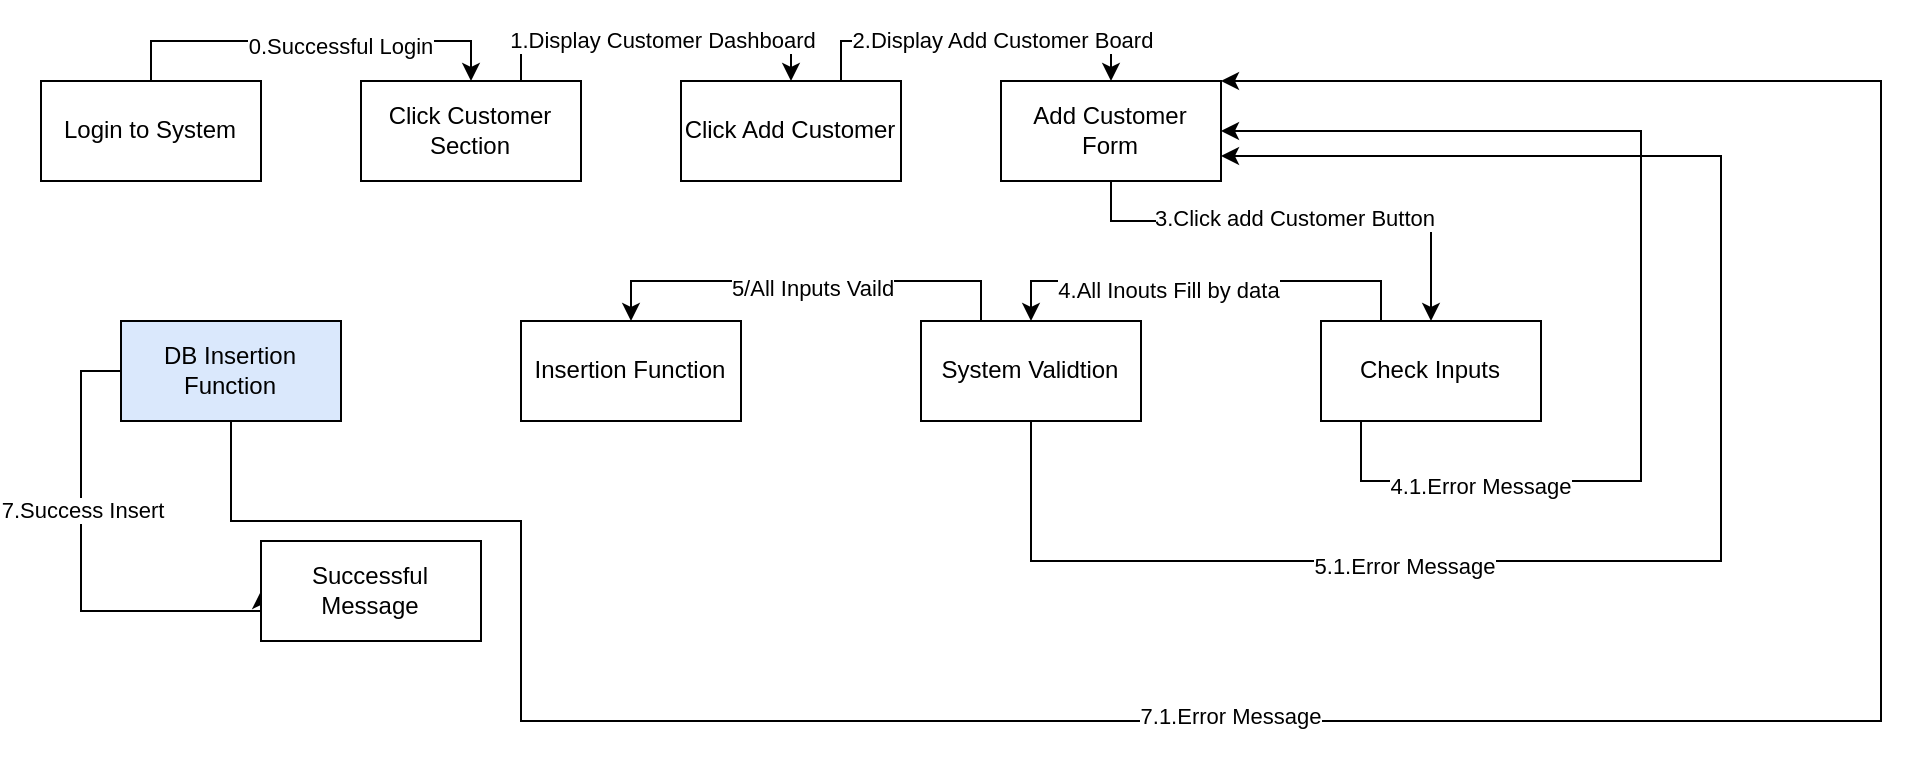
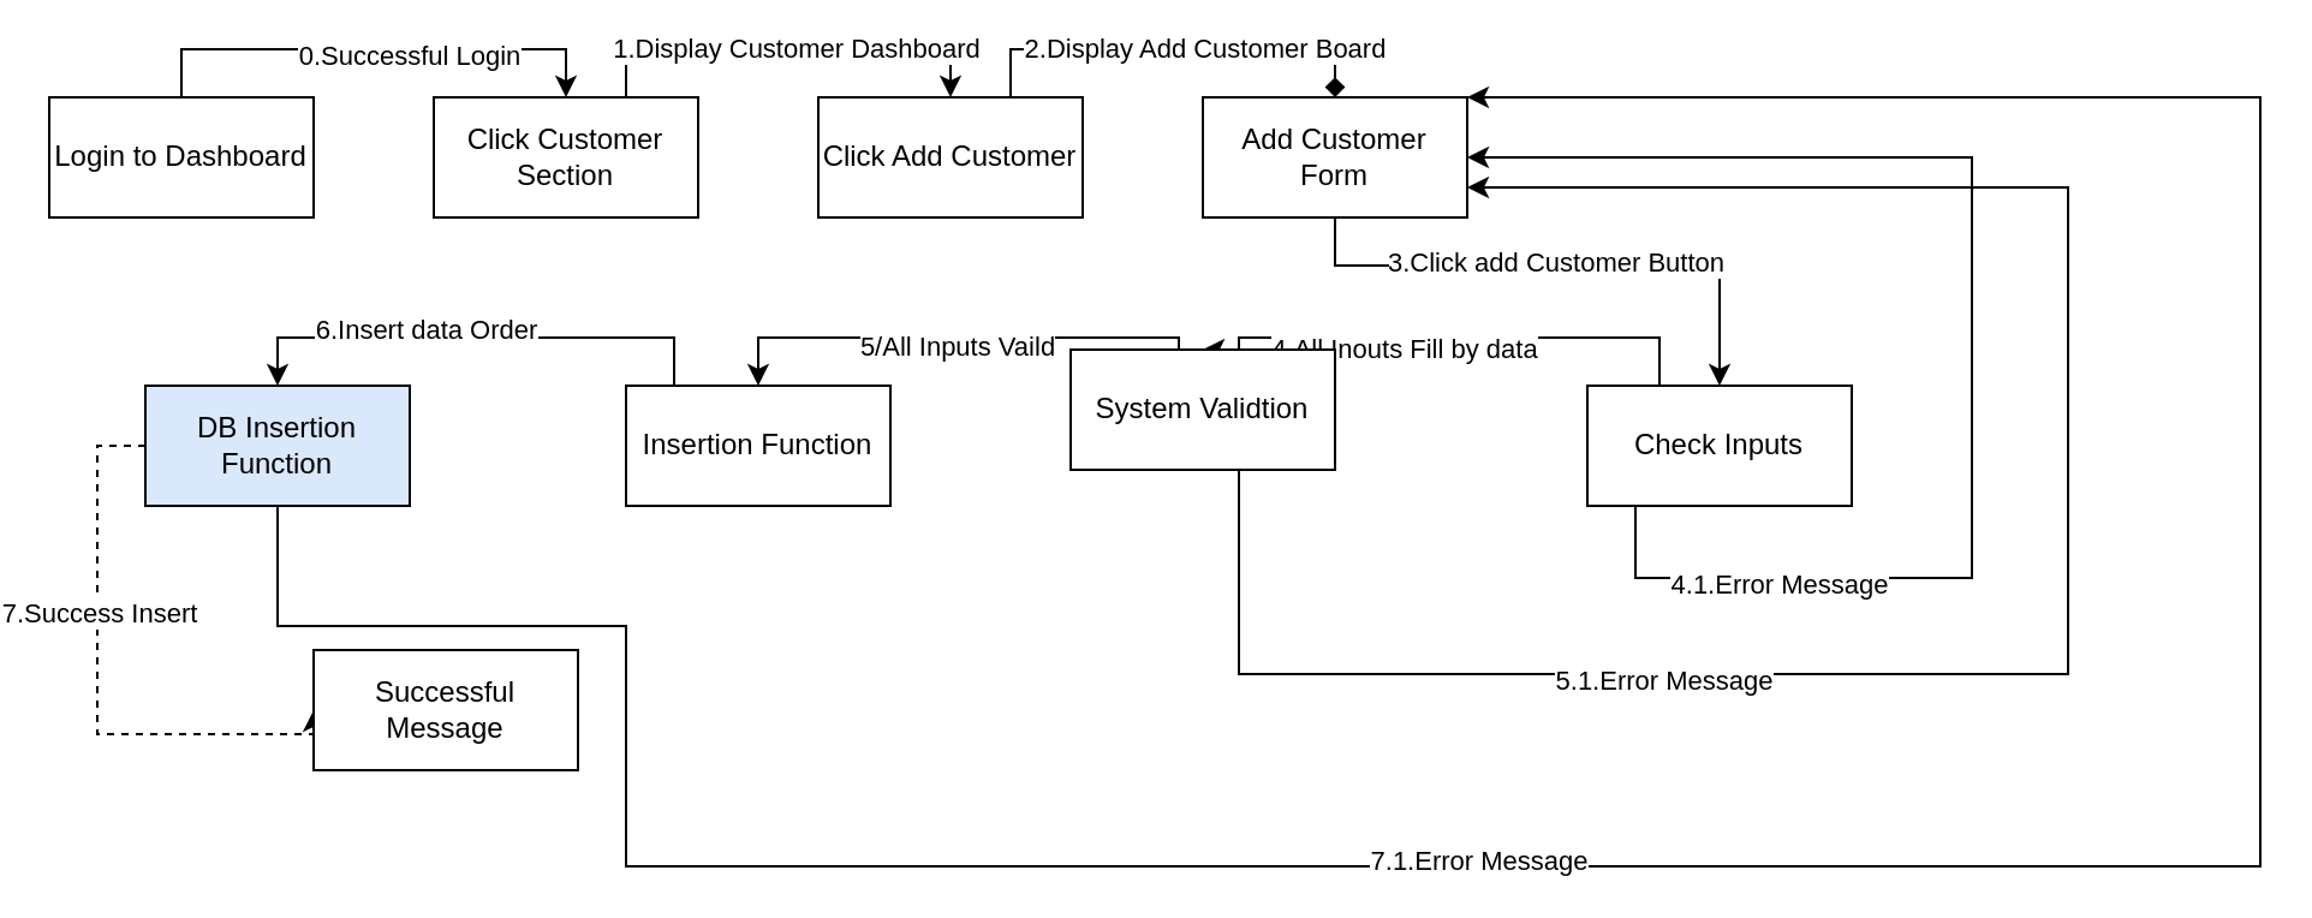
  <mxCell id="0" />
  <mxCell id="1" parent="0" />
  <mxCell id="2" style="edgeStyle=orthogonalEdgeStyle;rounded=0;orthogonalLoop=1;jettySize=auto;html=1;entryX=0.5;entryY=0;entryDx=0;entryDy=0;" edge="1" parent="1" source="4" target="7"><mxGeometry relative="1" as="geometry"><Array as="points"><mxPoint x="75" y="20" /><mxPoint x="235" y="20" /></Array></mxGeometry></mxCell>
  <mxCell id="3" value="0.Successful Login" style="edgeLabel;html=1;align=center;verticalAlign=middle;resizable=0;points=[];" vertex="1" connectable="0" parent="2"><mxGeometry x="0.139" y="-2" relative="1" as="geometry"><mxPoint as="offset" /></mxGeometry></mxCell>
- <mxCell id="4" value="Login to System" style="html=1;whiteSpace=wrap;" vertex="1" parent="1"><mxGeometry x="20" y="40" width="110" height="50" as="geometry" /></mxCell>
+ <mxCell id="4" value="Login to Dashboard" style="html=1;whiteSpace=wrap;" vertex="1" parent="1"><mxGeometry x="20" y="40" width="110" height="50" as="geometry" /></mxCell>
  <mxCell id="5" style="edgeStyle=orthogonalEdgeStyle;rounded=0;orthogonalLoop=1;jettySize=auto;html=1;entryX=0.5;entryY=0;entryDx=0;entryDy=0;" edge="1" parent="1" source="7" target="10"><mxGeometry relative="1" as="geometry"><Array as="points"><mxPoint x="260" y="20" /><mxPoint x="395" y="20" /></Array></mxGeometry></mxCell>
  <mxCell id="6" value="1.Display Customer Dashboard" style="edgeLabel;html=1;align=center;verticalAlign=middle;resizable=0;points=[];" vertex="1" connectable="0" parent="5"><mxGeometry x="-0.135" y="1" relative="1" as="geometry"><mxPoint x="14" as="offset" /></mxGeometry></mxCell>
  <mxCell id="7" value="Click Customer Section" style="html=1;whiteSpace=wrap;" vertex="1" parent="1"><mxGeometry x="180" y="40" width="110" height="50" as="geometry" /></mxCell>
- <mxCell id="8" style="edgeStyle=orthogonalEdgeStyle;rounded=0;orthogonalLoop=1;jettySize=auto;html=1;entryX=0.5;entryY=0;entryDx=0;entryDy=0;" edge="1" parent="1" source="10" target="13"><mxGeometry relative="1" as="geometry"><Array as="points"><mxPoint x="420" y="20" /><mxPoint x="555" y="20" /></Array></mxGeometry></mxCell>
+ <mxCell id="8" style="edgeStyle=orthogonalEdgeStyle;rounded=0;orthogonalLoop=1;jettySize=auto;html=1;entryX=0.5;entryY=0;entryDx=0;entryDy=0;endArrow=diamond;" edge="1" parent="1" source="10" target="13"><mxGeometry relative="1" as="geometry"><Array as="points"><mxPoint x="420" y="20" /><mxPoint x="555" y="20" /></Array></mxGeometry></mxCell>
  <mxCell id="9" value="2.Display Add Customer Board" style="edgeLabel;html=1;align=center;verticalAlign=middle;resizable=0;points=[];" vertex="1" connectable="0" parent="8"><mxGeometry x="-0.426" y="1" relative="1" as="geometry"><mxPoint x="50" as="offset" /></mxGeometry></mxCell>
  <mxCell id="10" value="Click Add Customer" style="html=1;whiteSpace=wrap;" vertex="1" parent="1"><mxGeometry x="340" y="40" width="110" height="50" as="geometry" /></mxCell>
  <mxCell id="11" style="edgeStyle=orthogonalEdgeStyle;rounded=0;orthogonalLoop=1;jettySize=auto;html=1;entryX=0.5;entryY=0;entryDx=0;entryDy=0;" edge="1" parent="1" source="13" target="18"><mxGeometry relative="1" as="geometry"><Array as="points"><mxPoint x="555" y="110" /><mxPoint x="715" y="110" /></Array></mxGeometry></mxCell>
  <mxCell id="12" value="3.Click add Customer Button" style="edgeLabel;html=1;align=center;verticalAlign=middle;resizable=0;points=[];" vertex="1" connectable="0" parent="11"><mxGeometry x="-0.036" y="2" relative="1" as="geometry"><mxPoint as="offset" /></mxGeometry></mxCell>
  <mxCell id="13" value="Add Customer Form" style="html=1;whiteSpace=wrap;" vertex="1" parent="1"><mxGeometry x="500" y="40" width="110" height="50" as="geometry" /></mxCell>
  <mxCell id="14" style="edgeStyle=orthogonalEdgeStyle;rounded=0;orthogonalLoop=1;jettySize=auto;html=1;entryX=0.5;entryY=0;entryDx=0;entryDy=0;" edge="1" parent="1" source="18" target="23"><mxGeometry relative="1" as="geometry"><Array as="points"><mxPoint x="690" y="140" /><mxPoint x="515" y="140" /></Array></mxGeometry></mxCell>
  <mxCell id="15" value="4.All Inouts Fill by data" style="edgeLabel;html=1;align=center;verticalAlign=middle;resizable=0;points=[];" vertex="1" connectable="0" parent="14"><mxGeometry x="0.185" y="4" relative="1" as="geometry"><mxPoint as="offset" /></mxGeometry></mxCell>
  <mxCell id="16" style="edgeStyle=orthogonalEdgeStyle;rounded=0;orthogonalLoop=1;jettySize=auto;html=1;entryX=1;entryY=0.5;entryDx=0;entryDy=0;" edge="1" parent="1" source="18" target="13"><mxGeometry relative="1" as="geometry"><Array as="points"><mxPoint x="680" y="240" /><mxPoint x="820" y="240" /><mxPoint x="820" y="65" /></Array></mxGeometry></mxCell>
  <mxCell id="17" value="4.1.Error Message" style="edgeLabel;html=1;align=center;verticalAlign=middle;resizable=0;points=[];" vertex="1" connectable="0" parent="16"><mxGeometry x="-0.681" y="-2" relative="1" as="geometry"><mxPoint as="offset" /></mxGeometry></mxCell>
  <mxCell id="18" value="Check Inputs" style="html=1;whiteSpace=wrap;" vertex="1" parent="1"><mxGeometry x="660" y="160" width="110" height="50" as="geometry" /></mxCell>
  <mxCell id="19" style="edgeStyle=orthogonalEdgeStyle;rounded=0;orthogonalLoop=1;jettySize=auto;html=1;entryX=0.5;entryY=0;entryDx=0;entryDy=0;" edge="1" parent="1" source="23" target="26"><mxGeometry relative="1" as="geometry"><Array as="points"><mxPoint x="490" y="140" /><mxPoint x="315" y="140" /></Array></mxGeometry></mxCell>
  <mxCell id="20" value="5/All Inputs Vaild" style="edgeLabel;html=1;align=center;verticalAlign=middle;resizable=0;points=[];" vertex="1" connectable="0" parent="19"><mxGeometry x="-0.023" y="3" relative="1" as="geometry"><mxPoint as="offset" /></mxGeometry></mxCell>
  <mxCell id="21" style="edgeStyle=orthogonalEdgeStyle;rounded=0;orthogonalLoop=1;jettySize=auto;html=1;entryX=1;entryY=0.75;entryDx=0;entryDy=0;" edge="1" parent="1" source="23" target="13"><mxGeometry relative="1" as="geometry"><Array as="points"><mxPoint x="515" y="280" /><mxPoint x="860" y="280" /><mxPoint x="860" y="78" /></Array></mxGeometry></mxCell>
  <mxCell id="22" value="5.1.Error Message" style="edgeLabel;html=1;align=center;verticalAlign=middle;resizable=0;points=[];" vertex="1" connectable="0" parent="21"><mxGeometry x="-0.409" y="-2" relative="1" as="geometry"><mxPoint as="offset" /></mxGeometry></mxCell>
- <mxCell id="23" value="System Validtion" style="html=1;whiteSpace=wrap;" vertex="1" parent="1"><mxGeometry x="460" y="160" width="110" height="50" as="geometry" /></mxCell>
+ <mxCell id="23" value="System Validtion" style="html=1;whiteSpace=wrap;" vertex="1" parent="1"><mxGeometry x="445" y="145" width="110" height="50" as="geometry" /></mxCell>
+ <mxCell id="24" style="edgeStyle=orthogonalEdgeStyle;rounded=0;orthogonalLoop=1;jettySize=auto;html=1;entryX=0.5;entryY=0;entryDx=0;entryDy=0;" edge="1" parent="1" source="26" target="31"><mxGeometry relative="1" as="geometry"><Array as="points"><mxPoint x="280" y="140" /><mxPoint x="115" y="140" /></Array></mxGeometry></mxCell>
+ <mxCell id="25" value="6.Insert data Order" style="edgeLabel;html=1;align=center;verticalAlign=middle;resizable=0;points=[];" vertex="1" connectable="0" parent="24"><mxGeometry x="0.214" y="-4" relative="1" as="geometry"><mxPoint as="offset" /></mxGeometry></mxCell>
  <mxCell id="26" value="Insertion Function" style="html=1;whiteSpace=wrap;" vertex="1" parent="1"><mxGeometry x="260" y="160" width="110" height="50" as="geometry" /></mxCell>
- <mxCell id="27" style="edgeStyle=orthogonalEdgeStyle;rounded=0;orthogonalLoop=1;jettySize=auto;html=1;entryX=0;entryY=0.5;entryDx=0;entryDy=0;" edge="1" parent="1" source="31" target="32"><mxGeometry relative="1" as="geometry"><Array as="points"><mxPoint x="40" y="185" /><mxPoint x="40" y="305" /></Array></mxGeometry></mxCell>
+ <mxCell id="27" style="edgeStyle=orthogonalEdgeStyle;rounded=0;orthogonalLoop=1;jettySize=auto;html=1;entryX=0;entryY=0.5;entryDx=0;entryDy=0;dashed=1;" edge="1" parent="1" source="31" target="32"><mxGeometry relative="1" as="geometry"><Array as="points"><mxPoint x="40" y="185" /><mxPoint x="40" y="305" /></Array></mxGeometry></mxCell>
  <mxCell id="28" value="7.Success Insert" style="edgeLabel;html=1;align=center;verticalAlign=middle;resizable=0;points=[];" vertex="1" connectable="0" parent="27"><mxGeometry x="-0.258" relative="1" as="geometry"><mxPoint as="offset" /></mxGeometry></mxCell>
  <mxCell id="29" style="edgeStyle=orthogonalEdgeStyle;rounded=0;orthogonalLoop=1;jettySize=auto;html=1;entryX=1;entryY=0;entryDx=0;entryDy=0;" edge="1" parent="1" source="31" target="13"><mxGeometry relative="1" as="geometry"><Array as="points"><mxPoint x="115" y="260" /><mxPoint x="260" y="260" /><mxPoint x="260" y="360" /><mxPoint x="940" y="360" /><mxPoint x="940" y="40" /></Array></mxGeometry></mxCell>
  <mxCell id="30" value="7.1.Error Message" style="edgeLabel;html=1;align=center;verticalAlign=middle;resizable=0;points=[];" vertex="1" connectable="0" parent="29"><mxGeometry x="-0.201" y="3" relative="1" as="geometry"><mxPoint as="offset" /></mxGeometry></mxCell>
  <mxCell id="31" value="DB Insertion Function" style="html=1;whiteSpace=wrap;fillColor=#dae8fc;" vertex="1" parent="1"><mxGeometry x="60" y="160" width="110" height="50" as="geometry" /></mxCell>
  <mxCell id="32" value="Successful Message" style="html=1;whiteSpace=wrap;" vertex="1" parent="1"><mxGeometry x="130" y="270" width="110" height="50" as="geometry" /></mxCell>
